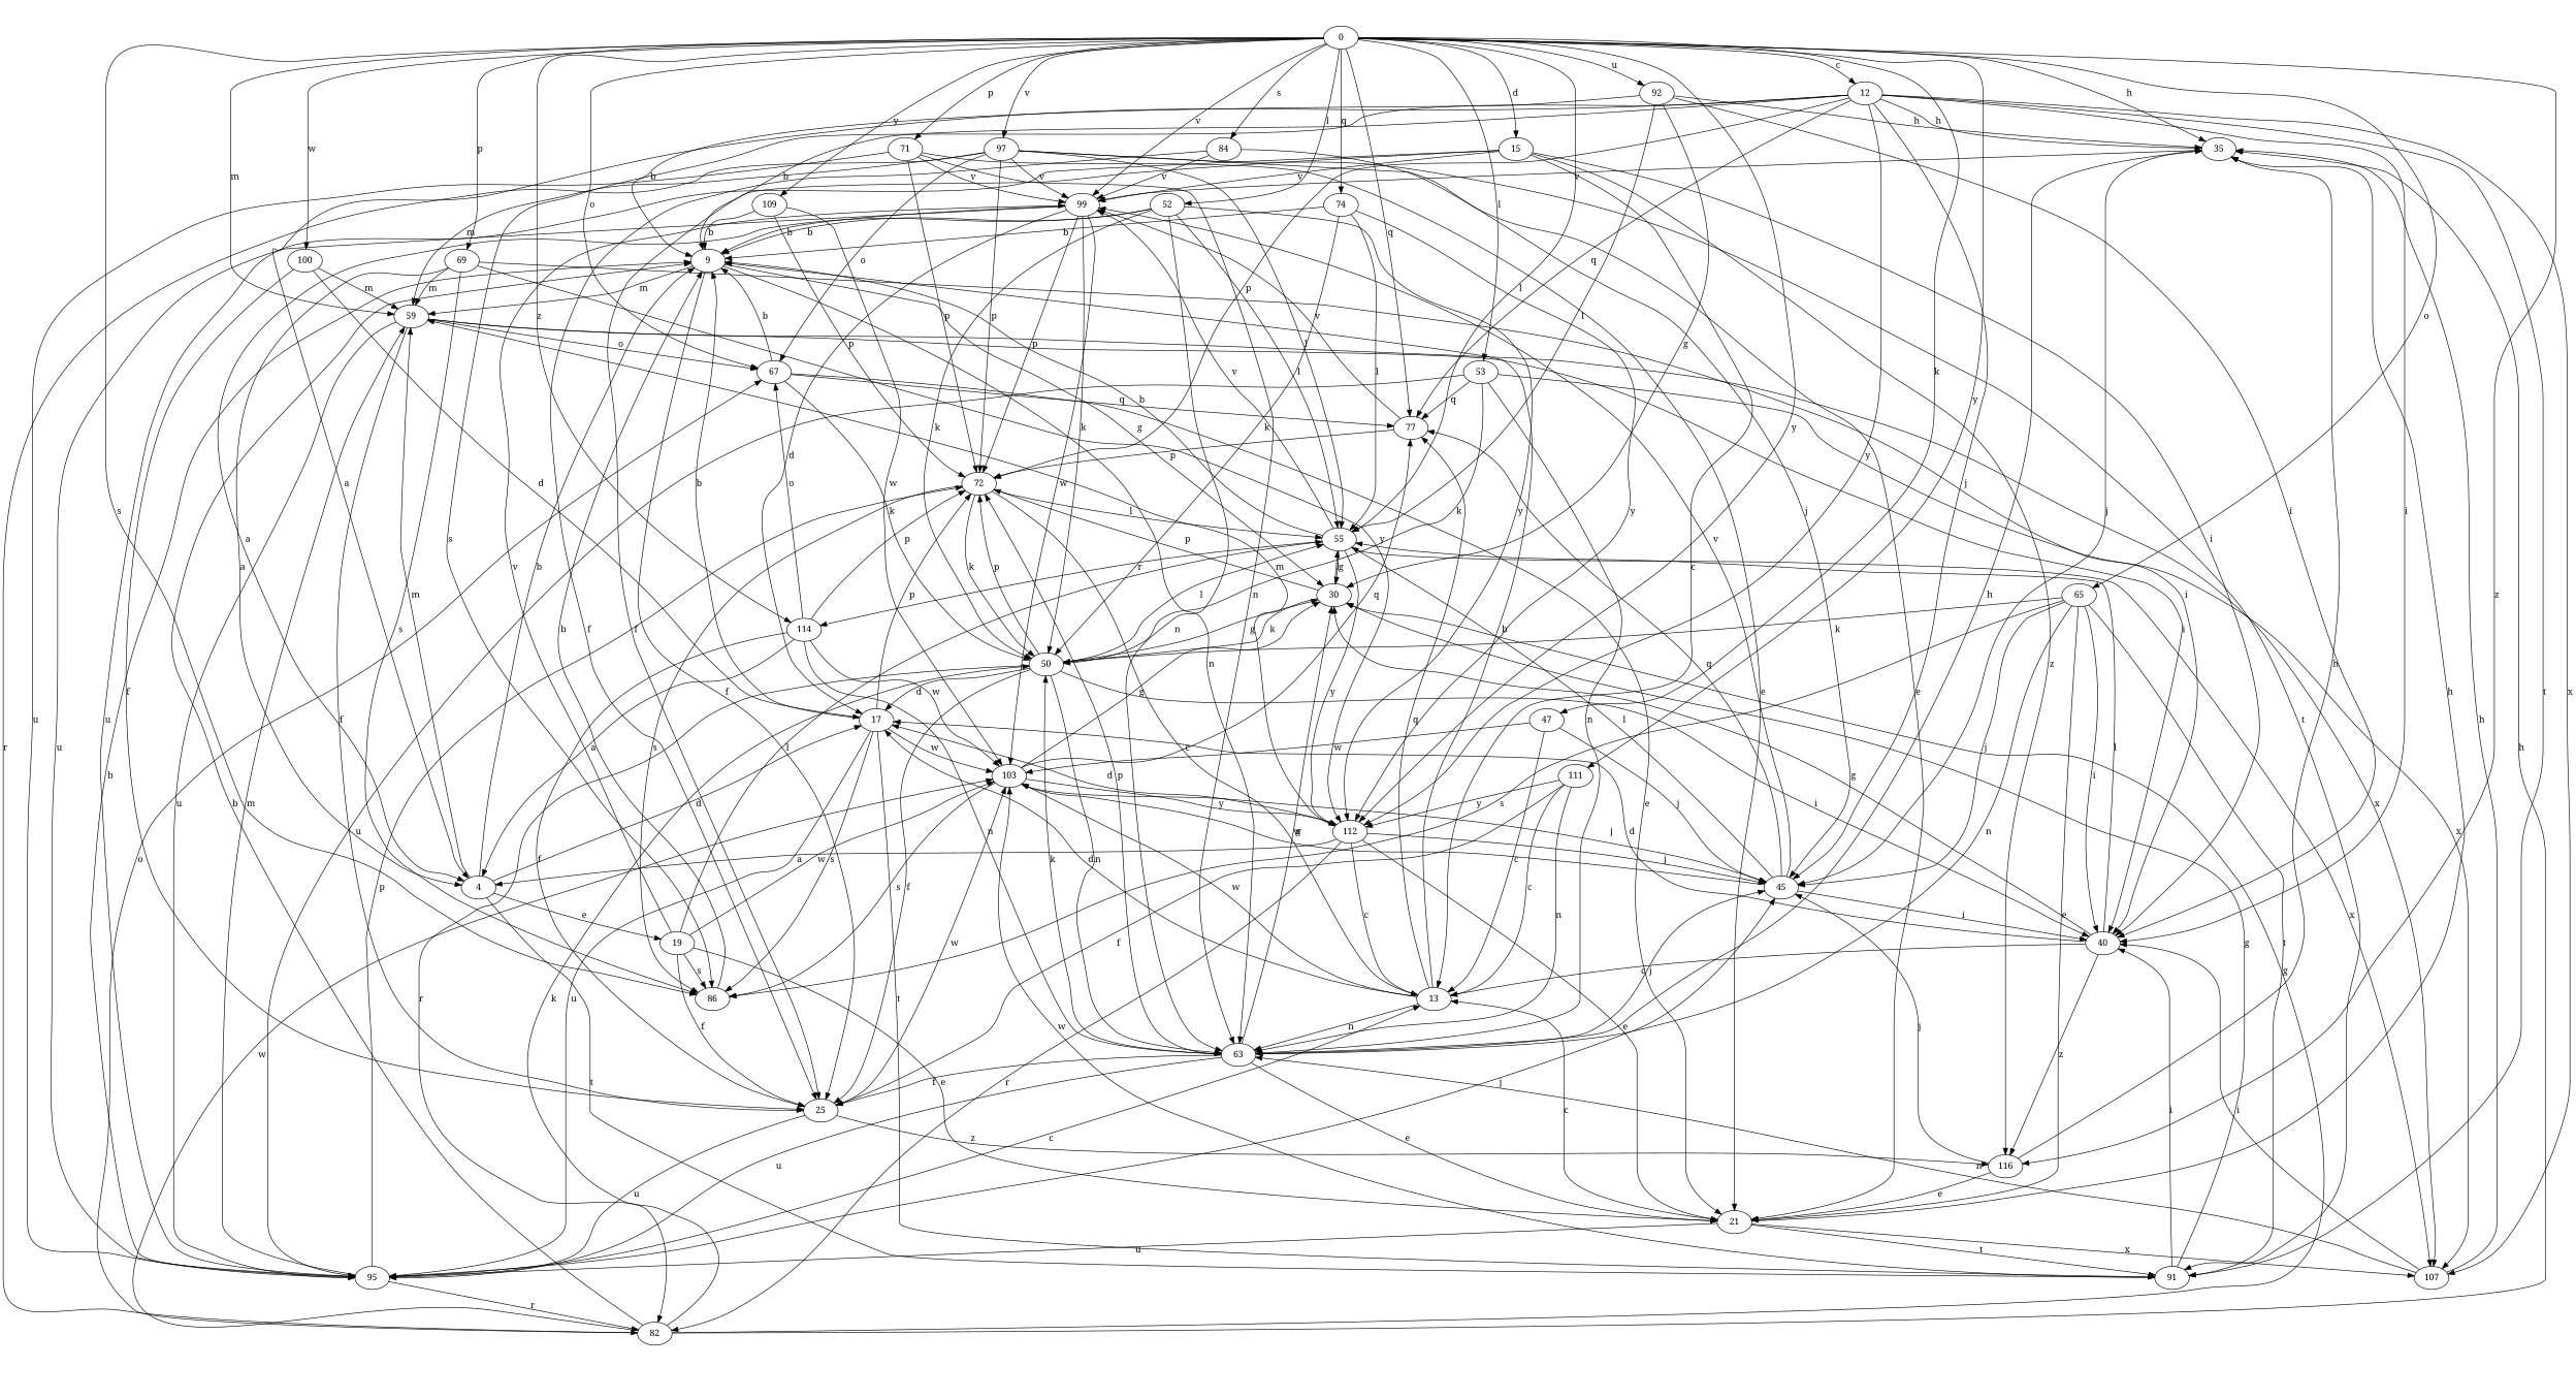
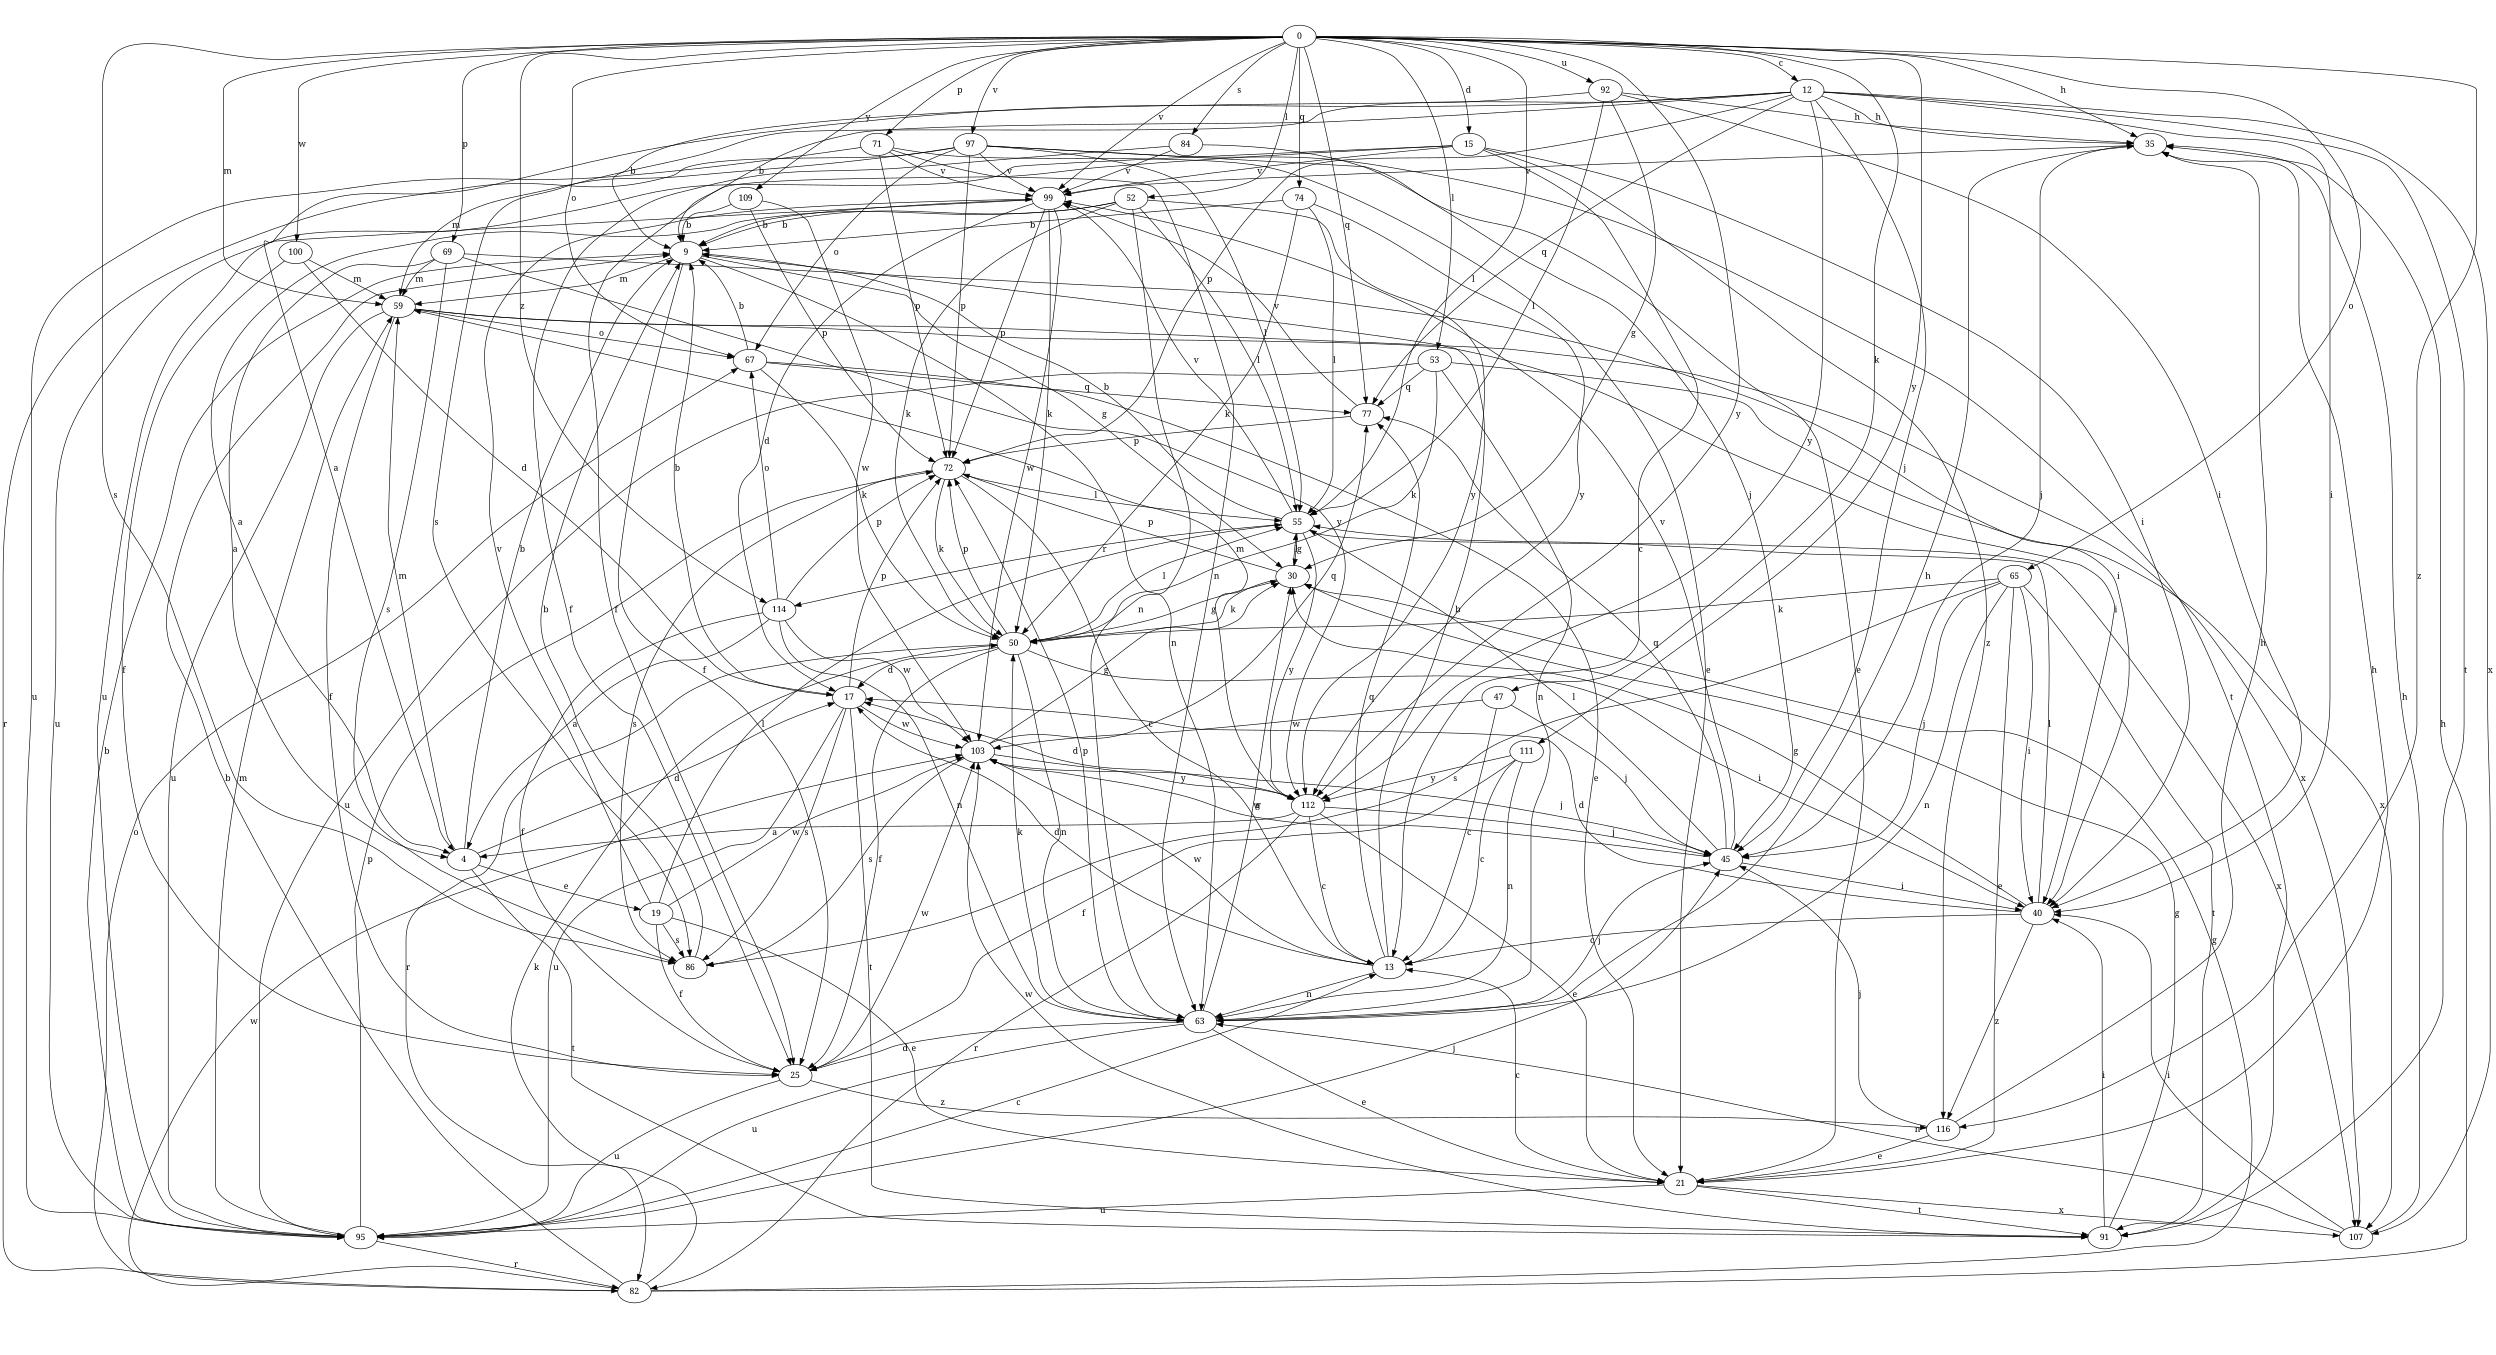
  strict digraph {
    fontname="Noto Serif"
    node [fontname="Noto Serif"]
    edge [fontname="Noto Serif"]
    0
    12
    15
    35
    47
    52
    53
    55
    59
    65
    67
    69
    71
    74
    77
    84
    86
    92
    97
    99
    100
    109
    111
    112
    114
    116
    4
    9
    91
    40
    45
    72
    107
    25
    13
    95
    103
    63
    50
    30
    21
    82
    17
    19
    0 -> 12 [label=c]
    0 -> 15 [label=d]
    0 -> 35 [label=h]
    0 -> 47 [label=k]
    0 -> 52 [label=l]
    0 -> 53 [label=l]
    0 -> 55 [label=l]
    0 -> 59 [label=m]
    0 -> 65 [label=o]
    0 -> 67 [label=o]
    0 -> 69 [label=p]
    0 -> 71 [label=p]
    0 -> 74 [label=q]
    0 -> 77 [label=q]
    0 -> 84 [label=s]
    0 -> 86 [label=s]
    0 -> 92 [label=u]
    0 -> 97 [label=v]
    0 -> 99 [label=v]
    0 -> 100 [label=w]
    0 -> 109 [label=y]
    0 -> 111 [label=y]
    0 -> 112 [label=y]
    0 -> 114 [label=z]
    0 -> 116 [label=z]
    12 -> 35 [label=h]
    12 -> 77 [label=q]
    12 -> 86 [label=s]
    12 -> 112 [label=y]
    12 -> 4 [label=a]
    12 -> 9 [label=b]
    12 -> 91 [label=t]
    12 -> 40 [label=i]
    12 -> 45 [label=j]
    12 -> 72 [label=p]
    12 -> 107 [label=x]
    15 -> 99 [label=v]
    15 -> 116 [label=z]
    15 -> 40 [label=i]
    15 -> 25 [label=f]
    15 -> 13 [label=c]
    15 -> 95 [label=u]
    35 -> 99 [label=v]
    35 -> 45 [label=j]
    47 -> 45 [label=j]
    47 -> 13 [label=c]
    47 -> 103 [label=w]
    52 -> 55 [label=l]
    52 -> 112 [label=y]
    52 -> 4 [label=a]
    52 -> 9 [label=b]
    52 -> 63 [label=n]
    52 -> 50 [label=k]
    53 -> 77 [label=q]
    53 -> 107 [label=x]
    53 -> 95 [label=u]
    53 -> 63 [label=n]
    53 -> 50 [label=k]
    55 -> 99 [label=v]
    55 -> 112 [label=y]
    55 -> 114 [label=r]
    55 -> 9 [label=b]
    55 -> 107 [label=x]
    55 -> 30 [label=g]
    59 -> 67 [label=o]
    59 -> 40 [label=i]
    59 -> 107 [label=x]
    59 -> 25 [label=f]
    59 -> 95 [label=u]
    65 -> 86 [label=s]
    65 -> 91 [label=t]
    65 -> 40 [label=i]
    65 -> 45 [label=j]
    65 -> 63 [label=n]
    65 -> 50 [label=k]
    65 -> 21 [label=e]
    67 -> 77 [label=q]
    67 -> 9 [label=b]
    67 -> 50 [label=k]
    67 -> 21 [label=e]
    69 -> 59 [label=m]
    69 -> 86 [label=s]
    69 -> 112 [label=y]
    69 -> 4 [label=a]
    69 -> 40 [label=i]
    71 -> 99 [label=v]
    71 -> 72 [label=p]
    71 -> 95 [label=u]
    71 -> 63 [label=n]
    71 -> 21 [label=e]
    74 -> 55 [label=l]
    74 -> 112 [label=y]
    74 -> 9 [label=b]
    74 -> 50 [label=k]
    77 -> 99 [label=v]
    77 -> 72 [label=p]
    84 -> 99 [label=v]
    84 -> 45 [label=j]
    84 -> 25 [label=f]
    86 -> 9 [label=b]
    92 -> 35 [label=h]
    92 -> 55 [label=l]
    92 -> 9 [label=b]
    92 -> 40 [label=i]
    92 -> 30 [label=g]
    97 -> 55 [label=l]
    97 -> 59 [label=m]
    97 -> 67 [label=o]
    97 -> 99 [label=v]
    97 -> 91 [label=t]
    97 -> 72 [label=p]
    97 -> 21 [label=e]
    97 -> 82 [label=r]
    99 -> 9 [label=b]
    99 -> 72 [label=p]
    99 -> 95 [label=u]
    99 -> 103 [label=w]
    99 -> 50 [label=k]
    99 -> 17 [label=d]
    100 -> 59 [label=m]
    100 -> 25 [label=f]
    100 -> 17 [label=d]
    109 -> 9 [label=b]
    109 -> 72 [label=p]
    109 -> 103 [label=w]
    111 -> 112 [label=y]
    111 -> 25 [label=f]
    111 -> 13 [label=c]
    111 -> 63 [label=n]
    112 -> 59 [label=m]
    112 -> 4 [label=a]
    112 -> 45 [label=j]
    112 -> 13 [label=c]
    112 -> 21 [label=e]
    112 -> 82 [label=r]
    112 -> 17 [label=d]
    114 -> 67 [label=o]
    114 -> 4 [label=a]
    114 -> 72 [label=p]
    114 -> 25 [label=f]
    114 -> 103 [label=w]
    114 -> 63 [label=n]
    116 -> 35 [label=h]
    116 -> 45 [label=j]
    116 -> 21 [label=e]
    4 -> 59 [label=m]
    4 -> 9 [label=b]
    4 -> 91 [label=t]
    4 -> 17 [label=d]
    4 -> 19 [label=e]
    9 -> 59 [label=m]
    9 -> 25 [label=f]
    9 -> 63 [label=n]
    9 -> 30 [label=g]
    91 -> 40 [label=i]
    91 -> 103 [label=w]
    91 -> 30 [label=g]
    40 -> 55 [label=l]
    40 -> 116 [label=z]
    40 -> 13 [label=c]
    40 -> 30 [label=g]
    40 -> 17 [label=d]
    45 -> 55 [label=l]
    45 -> 77 [label=q]
    45 -> 99 [label=v]
    45 -> 40 [label=i]
    45 -> 103 [label=w]
    72 -> 55 [label=l]
    72 -> 86 [label=s]
    72 -> 13 [label=c]
    72 -> 50 [label=k]
    107 -> 35 [label=h]
    107 -> 40 [label=i]
    107 -> 63 [label=n]
    25 -> 116 [label=z]
    25 -> 95 [label=u]
    25 -> 103 [label=w]
    13 -> 77 [label=q]
    13 -> 9 [label=b]
    13 -> 103 [label=w]
    13 -> 63 [label=n]
    13 -> 17 [label=d]
    95 -> 59 [label=m]
    95 -> 9 [label=b]
    95 -> 45 [label=j]
    95 -> 72 [label=p]
    95 -> 13 [label=c]
    95 -> 82 [label=r]
    103 -> 77 [label=q]
    103 -> 86 [label=s]
    103 -> 112 [label=y]
    103 -> 45 [label=j]
    103 -> 30 [label=g]
    63 -> 35 [label=h]
    63 -> 45 [label=j]
    63 -> 72 [label=p]
-   63 -> 25 [label=f]
+   63 -> 25 [label=d]
    63 -> 95 [label=u]
    63 -> 50 [label=k]
    63 -> 30 [label=g]
    63 -> 21 [label=e]
    50 -> 55 [label=l]
    50 -> 40 [label=i]
    50 -> 72 [label=p]
    50 -> 25 [label=f]
    50 -> 63 [label=n]
    50 -> 30 [label=g]
    50 -> 82 [label=r]
    50 -> 17 [label=d]
    30 -> 55 [label=l]
    30 -> 72 [label=p]
    30 -> 50 [label=k]
    21 -> 35 [label=h]
    21 -> 91 [label=t]
    21 -> 107 [label=x]
    21 -> 13 [label=c]
    21 -> 95 [label=u]
    82 -> 35 [label=h]
    82 -> 67 [label=o]
    82 -> 9 [label=b]
    82 -> 103 [label=w]
    82 -> 50 [label=k]
    82 -> 30 [label=g]
    17 -> 86 [label=s]
    17 -> 9 [label=b]
    17 -> 91 [label=t]
    17 -> 72 [label=p]
    17 -> 95 [label=u]
    17 -> 103 [label=w]
    19 -> 55 [label=l]
    19 -> 86 [label=s]
    19 -> 99 [label=v]
    19 -> 25 [label=f]
    19 -> 103 [label=w]
    19 -> 21 [label=e]
  }
